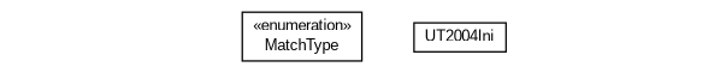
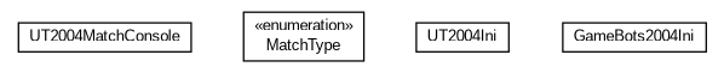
  digraph {
    nodesep=0.25
    ranksep=0.5
    node [fontcolor=black fontname=arial fontsize=10.0 shape=plaintext]
+   n1 [label=<<table title="cz.cuni.amis.pogamut.ut2004.tournament.UT2004MatchConsole" border="0" cellborder="1" cellspacing="0" cellpadding="2" port="p" href="./UT2004MatchConsole.html"> 		<tr><td><table border="0" cellspacing="0" cellpadding="1"> <tr><td align="center" balign="center"> UT2004MatchConsole </td></tr> 		</table></td></tr> 		</table>>]
    n2 [label=<<table title="cz.cuni.amis.pogamut.ut2004.tournament.UT2004MatchConsole.MatchType" border="0" cellborder="1" cellspacing="0" cellpadding="2" port="p" href="./UT2004MatchConsole.MatchType.html"> 		<tr><td><table border="0" cellspacing="0" cellpadding="1"> <tr><td align="center" balign="center"> &#171;enumeration&#187; </td></tr> <tr><td align="center" balign="center"> MatchType </td></tr> 		</table></td></tr> 		</table>>]
    n3 [label=<<table title="cz.cuni.amis.pogamut.ut2004.tournament.UT2004Ini" border="0" cellborder="1" cellspacing="0" cellpadding="2" port="p" href="./UT2004Ini.html"> 		<tr><td><table border="0" cellspacing="0" cellpadding="1"> <tr><td align="center" balign="center"> UT2004Ini </td></tr> 		</table></td></tr> 		</table>>]
+   n4 [label=<<table title="cz.cuni.amis.pogamut.ut2004.tournament.GameBots2004Ini" border="0" cellborder="1" cellspacing="0" cellpadding="2" port="p" href="./GameBots2004Ini.html"> 		<tr><td><table border="0" cellspacing="0" cellpadding="1"> <tr><td align="center" balign="center"> GameBots2004Ini </td></tr> 		</table></td></tr> 		</table>>]
  }
